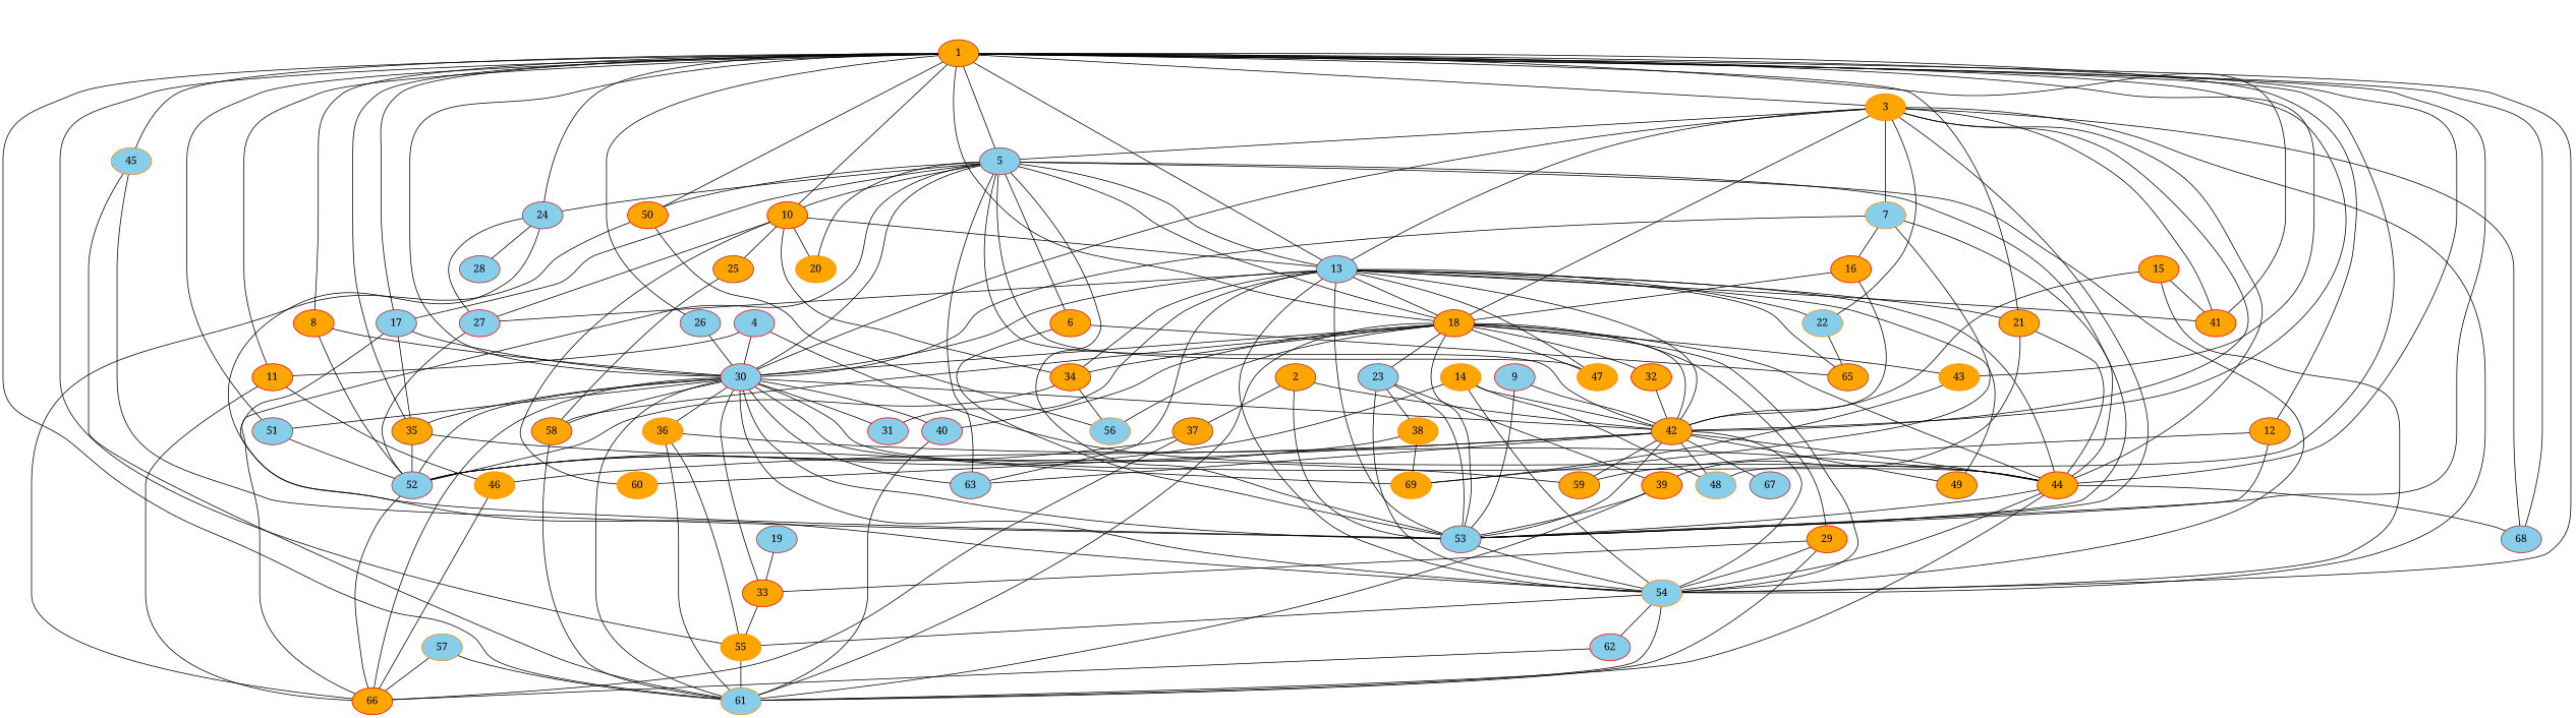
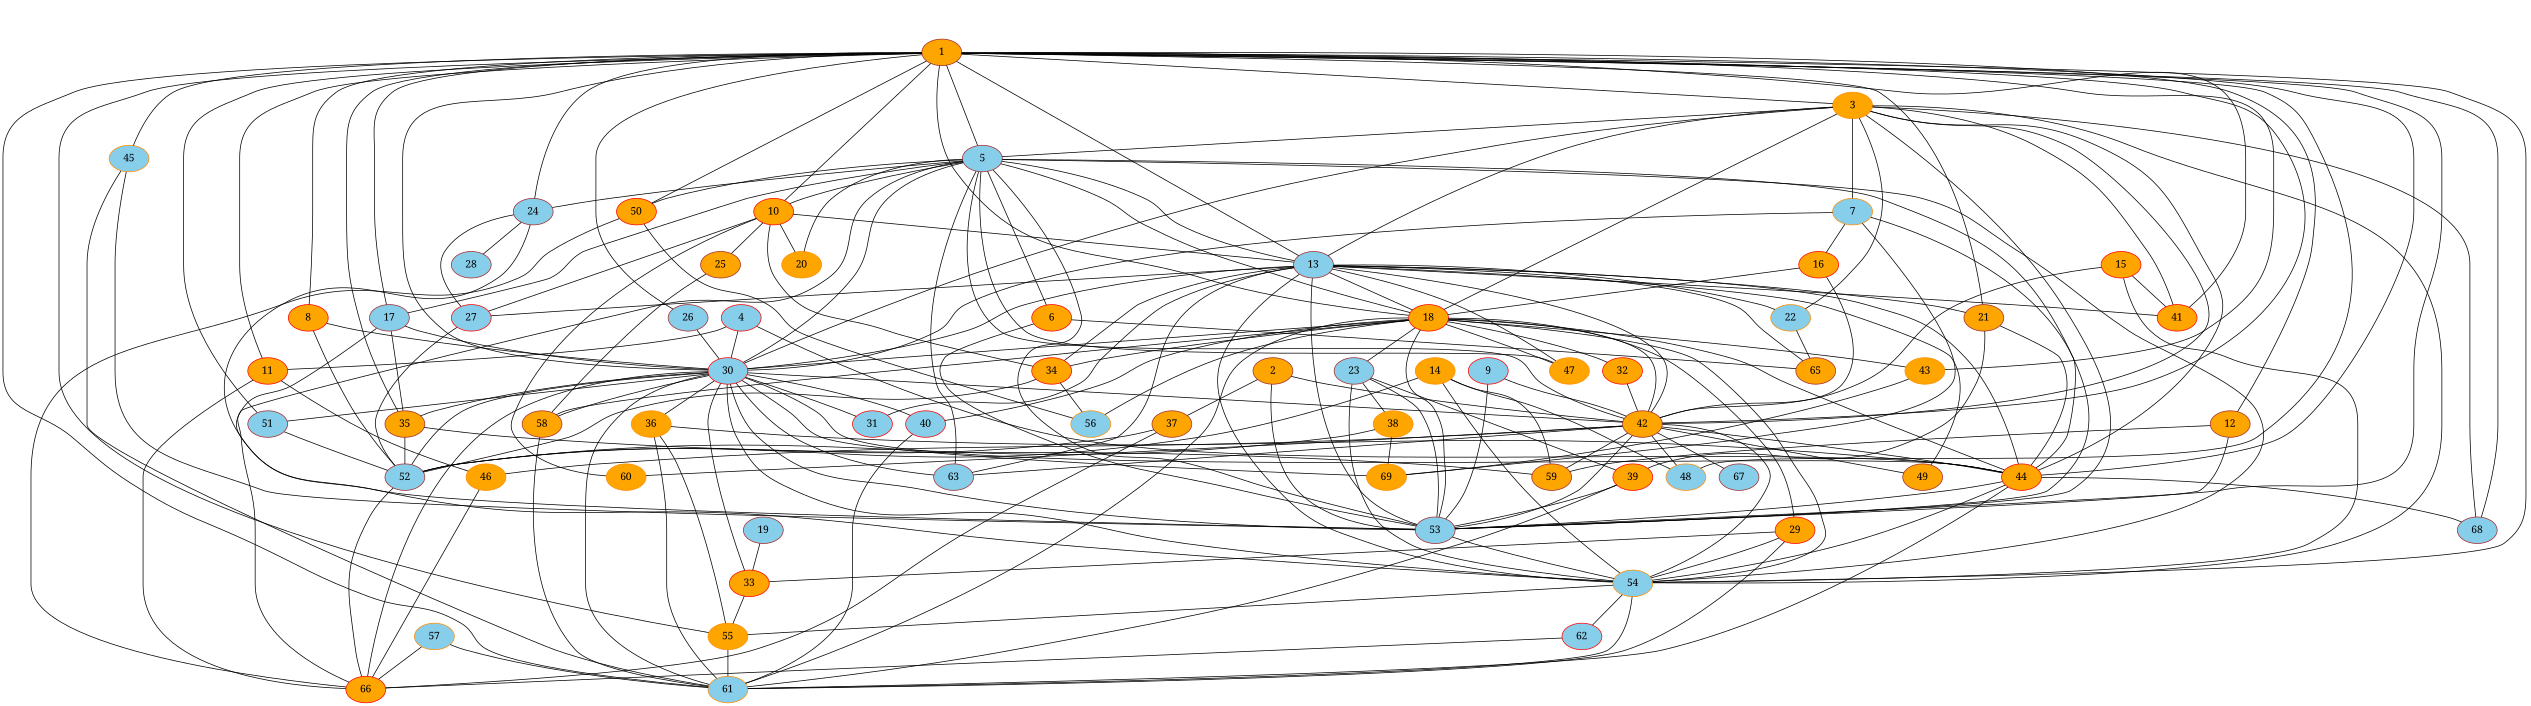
  graph {
    fontname="Noto Serif"
    node [color=brown fillcolor=orange fontname="Noto Serif" style=filled]
    edge [fontname="Noto Serif" weight=1.0]
    3 [color=darkorange]
    1
    5 [fillcolor=skyblue]
    8 [color=red]
    10 [color=red]
    11 [color=red]
    12
    13 [fillcolor=skyblue]
    17 [fillcolor=skyblue]
    18 [color=red]
    21
    24 [fillcolor=skyblue]
    26 [fillcolor=skyblue]
    30 [color=red fillcolor=skyblue]
    35
    41 [color=red]
    42
    43 [color=darkorange]
    44 [color=red]
    45 [color=darkorange fillcolor=skyblue]
    48 [color=darkorange fillcolor=skyblue]
    50 [color=red]
    51 [fillcolor=skyblue]
    53 [fillcolor=skyblue]
    54 [color=darkorange fillcolor=skyblue]
    55 [color=darkorange]
    61 [color=darkorange fillcolor=skyblue]
    68 [fillcolor=skyblue]
    7 [color=darkorange fillcolor=skyblue]
    22 [color=darkorange fillcolor=skyblue]
    6 [color=red]
    20 [color=darkorange]
    47 [color=darkorange]
    63 [fillcolor=skyblue]
    66 [color=red]
    52 [fillcolor=skyblue]
    25
    27 [color=red fillcolor=skyblue]
    34 [color=red]
    60 [color=darkorange]
    46 [color=darkorange]
    59
    65
    31 [color=red fillcolor=skyblue]
    49
    23 [fillcolor=skyblue]
    29 [color=red]
    32 [color=red]
    40 [color=red fillcolor=skyblue]
    56 [color=darkorange fillcolor=skyblue]
    58
    39 [color=red]
    28 [fillcolor=skyblue]
    69 [color=darkorange]
    33 [color=red]
    36 [color=darkorange]
    67 [fillcolor=skyblue]
    62 [color=red fillcolor=skyblue]
    2
    37
    16 [color=red]
    4 [color=red fillcolor=skyblue]
    9 [color=red fillcolor=skyblue]
    14 [color=darkorange]
    15 [color=red]
    38 [color=darkorange]
    19 [fillcolor=skyblue]
    57 [color=darkorange fillcolor=skyblue]
    3 -- 5
    3 -- 13 [weight=2.0]
    3 -- 18 [weight=2.0]
    3 -- 30
    3 -- 41
    3 -- 42
    3 -- 44
    3 -- 53
    3 -- 54
    3 -- 68
    3 -- 7
    3 -- 22
    1 -- 3
    1 -- 5 [weight=2.0]
    1 -- 8
    1 -- 10
    1 -- 11 [weight=2.0]
    1 -- 12
    1 -- 13 [weight=2.0]
    1 -- 17
    1 -- 18
    1 -- 21
    1 -- 24
    1 -- 26
    1 -- 30 [weight=2.0]
    1 -- 35
    1 -- 41
    1 -- 42
    1 -- 43
    1 -- 44
    1 -- 45 [weight=2.0]
    1 -- 48
    1 -- 50
    1 -- 51
    1 -- 53
    1 -- 54 [weight=2.0]
    1 -- 55
    1 -- 61
    1 -- 68
    5 -- 10 [weight=2.0]
    5 -- 13
    5 -- 17
    5 -- 18
    5 -- 24 [weight=2.0]
    5 -- 30
    5 -- 42
    5 -- 44 [weight=2.0]
    5 -- 50
    5 -- 53 [weight=2.0]
    5 -- 54 [weight=2.0]
    5 -- 6
    5 -- 20
    5 -- 47
    5 -- 63 [weight=2.0]
    5 -- 66
    8 -- 30
    8 -- 52
    10 -- 13
    10 -- 20
    10 -- 25
    10 -- 27
    10 -- 34
    10 -- 60
    11 -- 66
    11 -- 46
    12 -- 53
    12 -- 59
    13 -- 18
    13 -- 21
    13 -- 30
    13 -- 41
    13 -- 42
    13 -- 44
    13 -- 53 [weight=2.0]
    13 -- 54 [weight=3.0]
    13 -- 22
    13 -- 47
    13 -- 63
    13 -- 27
    13 -- 34
    13 -- 65
    13 -- 31
    13 -- 49
    17 -- 30
    17 -- 35
    17 -- 54
    18 -- 30 [weight=2.0]
    18 -- 42
    18 -- 43 [weight=2.0]
    18 -- 44
    18 -- 53
    18 -- 54 [weight=2.0]
    18 -- 61
    18 -- 47
    18 -- 34
    18 -- 23
    18 -- 29
    18 -- 32
    18 -- 40
    18 -- 56
    18 -- 58
    21 -- 44
    21 -- 39
    24 -- 53
    24 -- 27
    24 -- 28
    26 -- 30 [weight=2.0]
    30 -- 35
    30 -- 42 [weight=2.0]
    30 -- 44
    30 -- 51
    30 -- 53
    30 -- 54
    30 -- 61
    30 -- 63
    30 -- 66
    30 -- 52
    30 -- 31
    30 -- 40
    30 -- 58
    30 -- 69
    30 -- 33
    30 -- 36
    35 -- 52
    35 -- 59
    42 -- 44
    42 -- 48
    42 -- 53
    42 -- 54
    42 -- 63
    42 -- 60
    42 -- 46
    42 -- 59
    42 -- 49
    42 -- 67
    43 -- 69
    44 -- 53
    44 -- 54
    44 -- 61
    44 -- 68
    45 -- 53
    45 -- 61
    50 -- 66
    50 -- 56
    51 -- 52
    53 -- 54
    54 -- 55
    54 -- 61
    54 -- 62
    55 -- 61
    7 -- 30
    7 -- 53
    7 -- 69
    7 -- 16
    22 -- 65
    6 -- 53
    6 -- 65
    52 -- 66
    25 -- 58
    27 -- 52
    34 -- 52
    34 -- 56
    46 -- 66
    23 -- 53
    23 -- 54
    23 -- 39
    23 -- 38
    29 -- 54
    29 -- 61
    29 -- 33
    32 -- 42
    40 -- 61
    58 -- 61
    39 -- 53
    39 -- 61
    33 -- 55
    36 -- 44
    36 -- 55
    36 -- 61
    62 -- 66
    2 -- 42
    2 -- 53
    2 -- 37
    37 -- 66
    37 -- 52
    16 -- 18
    16 -- 42
    4 -- 11
    4 -- 30
    4 -- 44
    9 -- 42
    9 -- 53
-   14 -- 42
+   14 -- 59
    14 -- 48
    14 -- 54
    14 -- 52
    15 -- 41
    15 -- 42
    15 -- 54
    38 -- 52
    38 -- 69
    19 -- 33
    57 -- 61
    57 -- 66
  }
